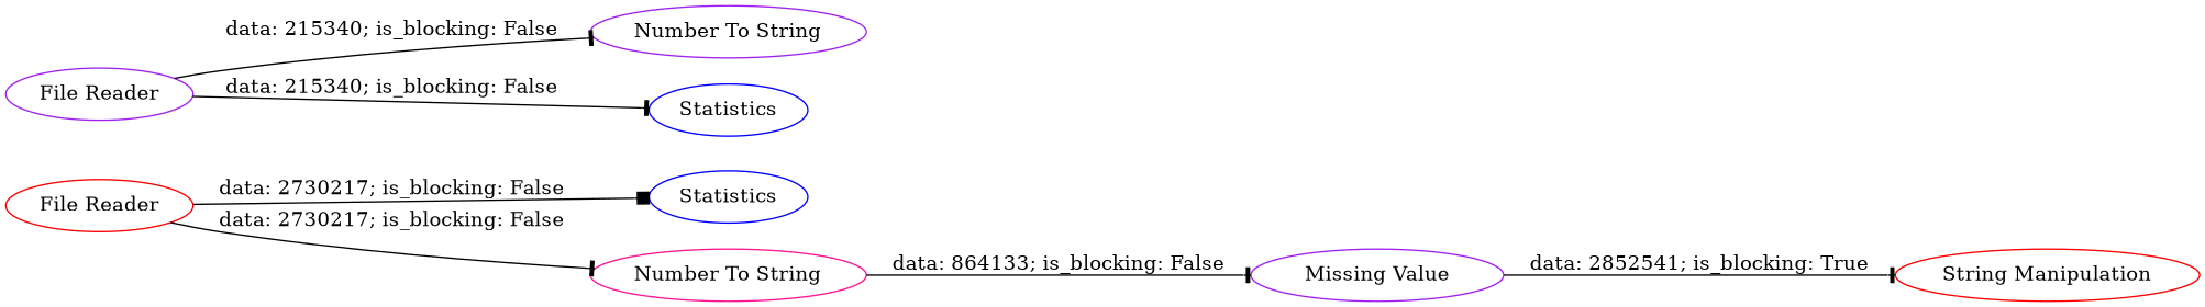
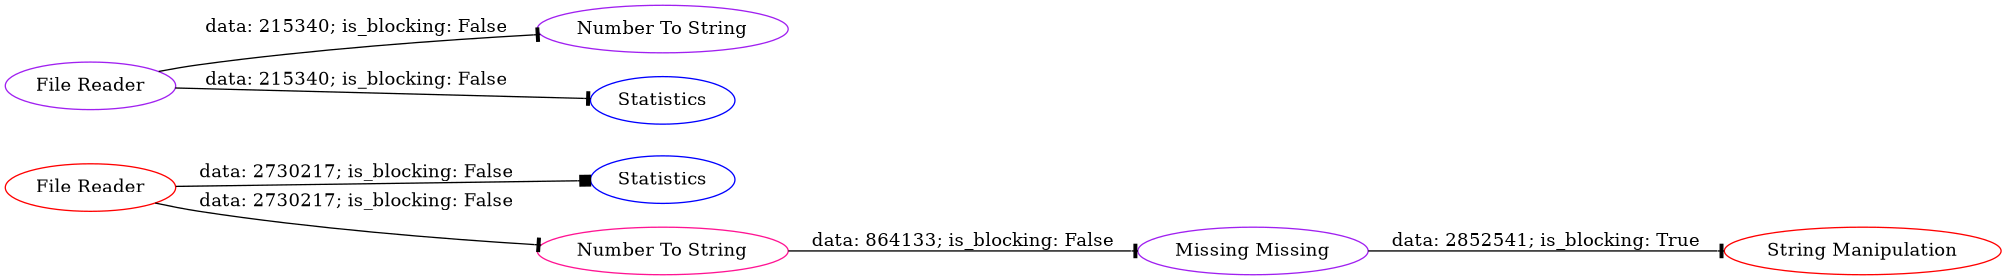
  digraph {
    rankdir=LR
    node [color=purple]
    edge [arrowhead=tee]
    n1 [label=Statistics color=blue]
    n2 [label="Number To String"]
-   n3 [label="Missing Value"]
+   n3 [label="Missing Missing"]
    n4 [label="String Manipulation" color=red]
    n5 [label="Number To String" color=deeppink]
    n6 [label=Statistics color=blue]
    n7 [label="File Reader" color=red]
    n8 [label="File Reader"]
    n3 -> n4 [label="data: 2852541; is_blocking: True"]
    n5 -> n3 [label="data: 864133; is_blocking: False"]
    n7 -> n1 [label="data: 2730217; is_blocking: False" arrowhead=box]
    n7 -> n5 [label="data: 2730217; is_blocking: False"]
    n8 -> n2 [label="data: 215340; is_blocking: False"]
    n8 -> n6 [label="data: 215340; is_blocking: False"]
  }
